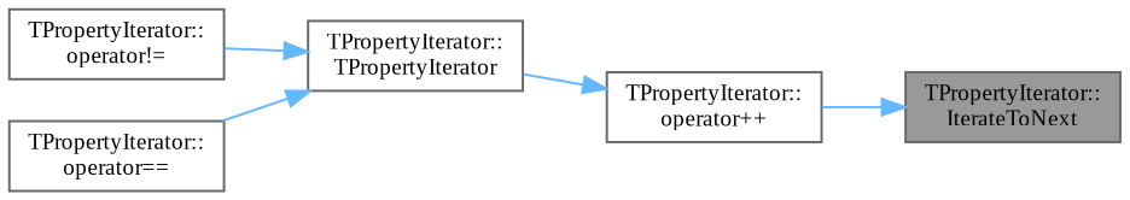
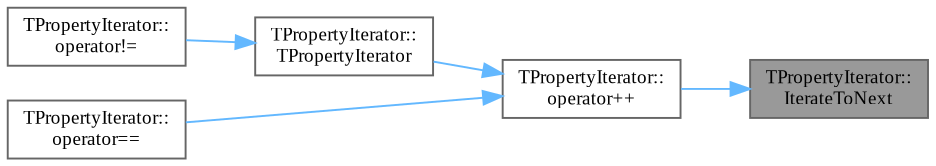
  digraph {
    fontname="Liberation Serif"
    rankdir=RL
    node [color=grey40 fillcolor=white fontname="Liberation Serif" fontsize=10 shape=box style=filled]
    edge [color=steelblue1 dir=back fontname="Liberation Serif" fontsize=10 labelfontname=Helvetica labelfontsize=10 style=solid]
    n1 [color=gray40 fillcolor=grey60 fontcolor=black height=0.2 label="TPropertyIterator::\lIterateToNext" width=0.4]
    n2 [height=0.2 label="TPropertyIterator::\loperator++" width=0.4]
    n3 [height=0.2 label="TPropertyIterator::\lTPropertyIterator" width=0.4]
    n4 [height=0.2 label="TPropertyIterator::\loperator!=" width=0.4]
    n5 [height=0.2 label="TPropertyIterator::\loperator==" width=0.4]
    n1 -> n2
    n2 -> n3
    n3 -> n4
-   n3 -> n5
+   n2 -> n5
  }
